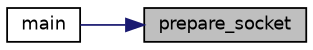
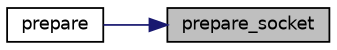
  digraph {
    rankdir=RL
    node [color=black fontname=Helvetica fontsize=10 shape=record style=filled]
    n1 [fillcolor=grey75 fontcolor=black height=0.2 label=prepare_socket width=0.4]
-   n2 [fillcolor=white height=0.2 label=main width=0.4]
+   n2 [fillcolor=white height=0.2 label=prepare width=0.4]
    n1 -> n2 [color=midnightblue dir=back fontname=Helvetica fontsize=10 labelfontname=Helvetica labelfontsize=10 style=solid]
  }
